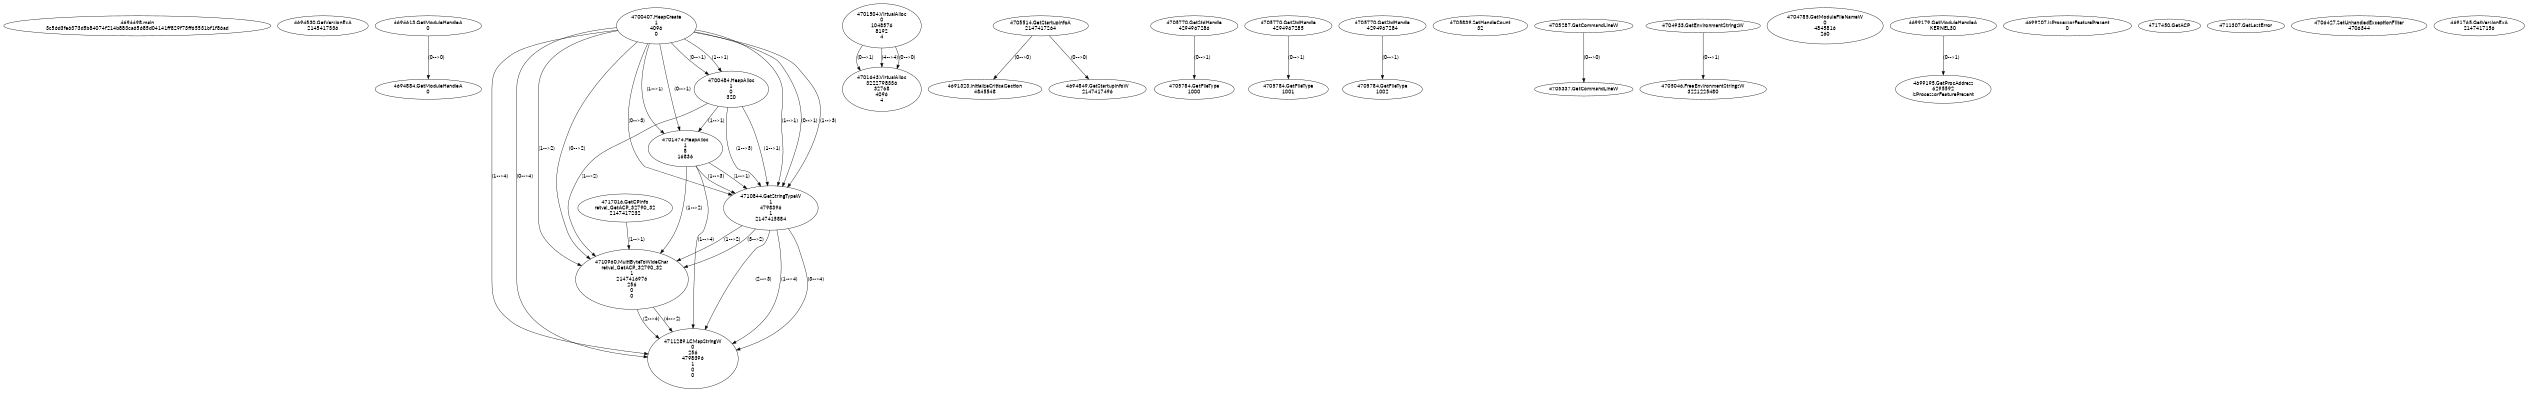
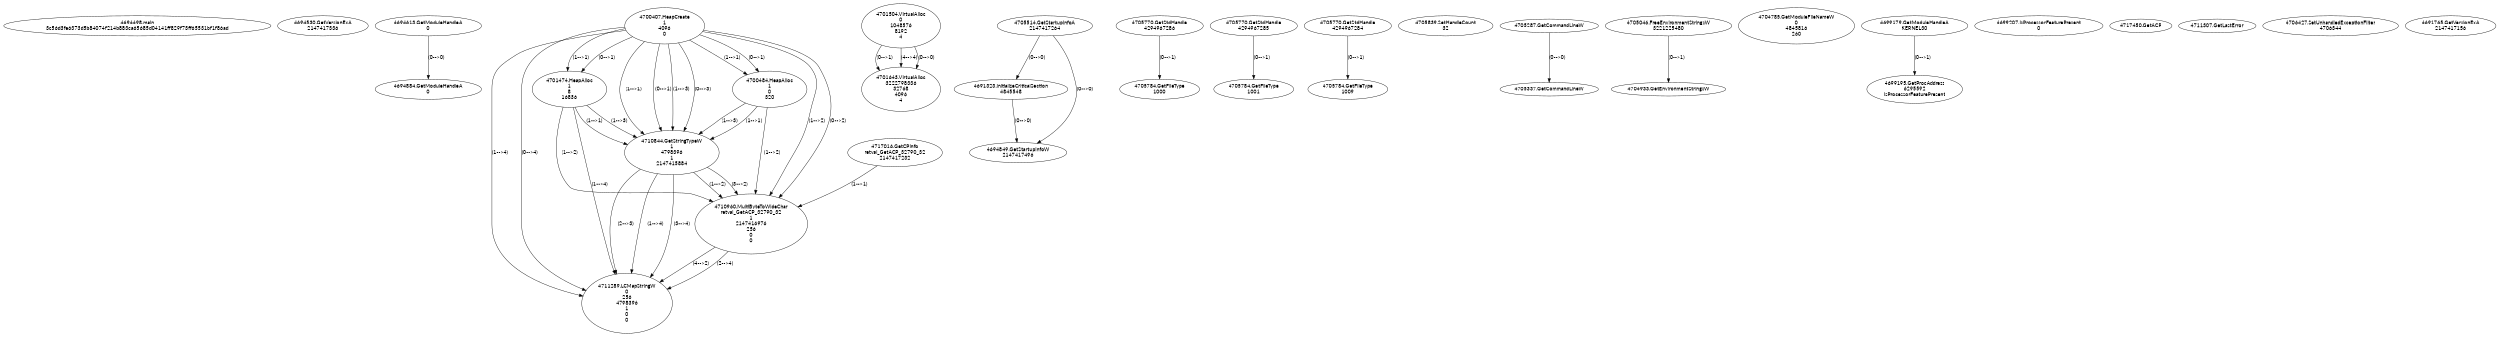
  digraph {
    fontname=Lato
    node [fontname=Lato]
    edge [fontname=Lato]
    n1 [label="4694498.main\n3c56d3fe6373d5b84074f214b883ca65685d04141ff829f73ff65531bf1f86ad"]
-   n2 [label="4694530.GetVersionExA\n2145417336"]
+   n2 [label="4694530.GetVersionExA\n2147417336"]
    n3 [label="4694613.GetModuleHandleA\n0"]
    n4 [label="4694884.GetModuleHandleA\n0"]
    n5 [label="4700407.HeapCreate\n1\n4096\n0"]
    n6 [label="4700484.HeapAlloc\n1\n0\n320"]
    n7 [label="4701474.HeapAlloc\n1\n8\n16836"]
    n8 [label="4710844.GetStringTypeW\n1\n4798396\n1\n2147415884"]
    n9 [label="4710960.MultiByteToWideChar\nretval_GetACP_32790_32\n1\n2147416976\n256\n0\n0"]
    n10 [label="4711289.LCMapStringW\n0\n256\n4798396\n1\n0\n0"]
    n11 [label="4701643.VirtualAlloc\n3222798336\n32768\n4096\n4"]
    n12 [label="4701504.VirtualAlloc\n0\n1048576\n8192\n4"]
    n13 [label="4705514.GetStartupInfoA\n2147417264"]
    n14 [label="4691323.InitializeCriticalSection\n4845548"]
    n15 [label="4694849.GetStartupInfoW\n2147417496"]
    n16 [label="4705770.GetStdHandle\n4294967286"]
    n17 [label="4705784.GetFileType\n1000"]
    n18 [label="4705770.GetStdHandle\n4294967285"]
    n19 [label="4705784.GetFileType\n1001"]
    n20 [label="4705770.GetStdHandle\n4294967284"]
-   n21 [label="4705784.GetFileType\n1002"]
+   n21 [label="4705784.GetFileType\n1009"]
    n22 [label="4705839.SetHandleCount\n32"]
    n23 [label="4705287.GetCommandLineW\n"]
    n24 [label="4705337.GetCommandLineW\n"]
    n25 [label="4704933.GetEnvironmentStringsW\n"]
    n26 [label="4705046.FreeEnvironmentStringsW\n3221225480"]
    n27 [label="4704785.GetModuleFileNameW\n0\n4845816\n260"]
    n28 [label="4699179.GetModuleHandleA\nKERNEL30"]
    n29 [label="4699195.GetProcAddress\n6295592\nIsProcessorFeaturePresent"]
    n30 [label="4699207.IsProcessorFeaturePresent\n0"]
    n31 [label="4717450.GetACP\n"]
    n32 [label="4717016.GetCPInfo\nretval_GetACP_32790_32\n2147417232"]
    n33 [label="4711307.GetLastError\n"]
    n34 [label="4706427.SetUnhandledExceptionFilter\n4706344"]
    n35 [label="4691765.GetVersionExA\n2147417156"]
    n3 -> n4 [label="(0-->0)"]
    n5 -> n6 [label="(1-->1)"]
    n5 -> n6 [label="(0-->1)"]
    n5 -> n7 [label="(1-->1)"]
    n5 -> n7 [label="(0-->1)"]
    n5 -> n8 [label="(1-->1)"]
    n5 -> n8 [label="(0-->1)"]
    n5 -> n8 [label="(1-->3)"]
    n5 -> n8 [label="(0-->3)"]
    n5 -> n9 [label="(1-->2)"]
    n5 -> n9 [label="(0-->2)"]
    n5 -> n10 [label="(1-->4)"]
    n5 -> n10 [label="(0-->4)"]
-   n6 -> n7 [label="(1-->1)"]
    n6 -> n8 [label="(1-->1)"]
    n6 -> n8 [label="(1-->3)"]
    n6 -> n9 [label="(1-->2)"]
    n7 -> n8 [label="(1-->1)"]
    n7 -> n8 [label="(1-->3)"]
    n7 -> n9 [label="(1-->2)"]
    n7 -> n10 [label="(1-->4)"]
    n8 -> n9 [label="(1-->2)"]
    n8 -> n9 [label="(3-->2)"]
    n8 -> n10 [label="(2-->3)"]
    n8 -> n10 [label="(1-->4)"]
    n8 -> n10 [label="(3-->4)"]
    n9 -> n10 [label="(4-->2)"]
    n9 -> n10 [label="(2-->4)"]
    n12 -> n11 [label="(0-->1)"]
    n12 -> n11 [label="(4-->4)"]
    n12 -> n11 [label="(0-->0)"]
    n13 -> n14 [label="(0-->0)"]
    n13 -> n15 [label="(0-->0)"]
+   n14 -> n15 [label="(0-->0)"]
    n16 -> n17 [label="(0-->1)"]
    n18 -> n19 [label="(0-->1)"]
    n20 -> n21 [label="(0-->1)"]
    n23 -> n24 [label="(0-->0)"]
-   n25 -> n26 [label="(0-->1)"]
+   n26 -> n25 [label="(0-->1)"]
    n28 -> n29 [label="(0-->1)"]
    n32 -> n9 [label="(1-->1)"]
  }
